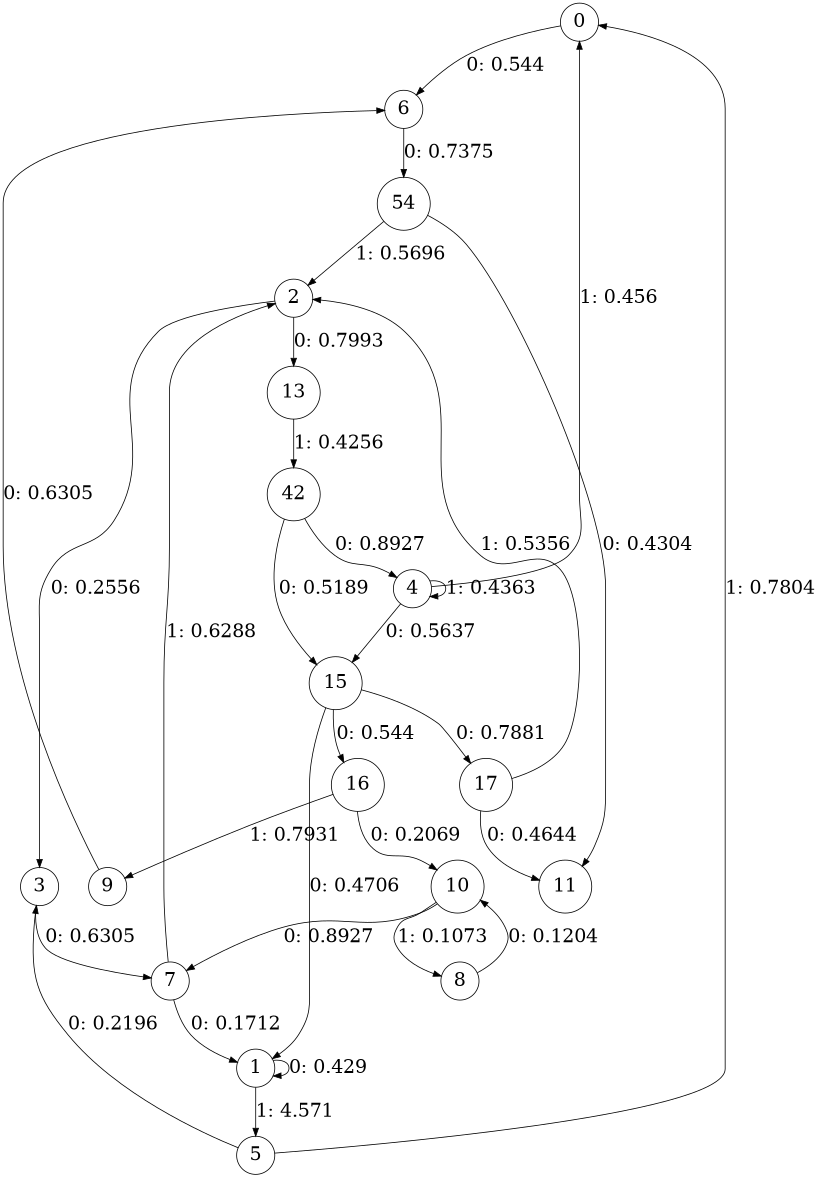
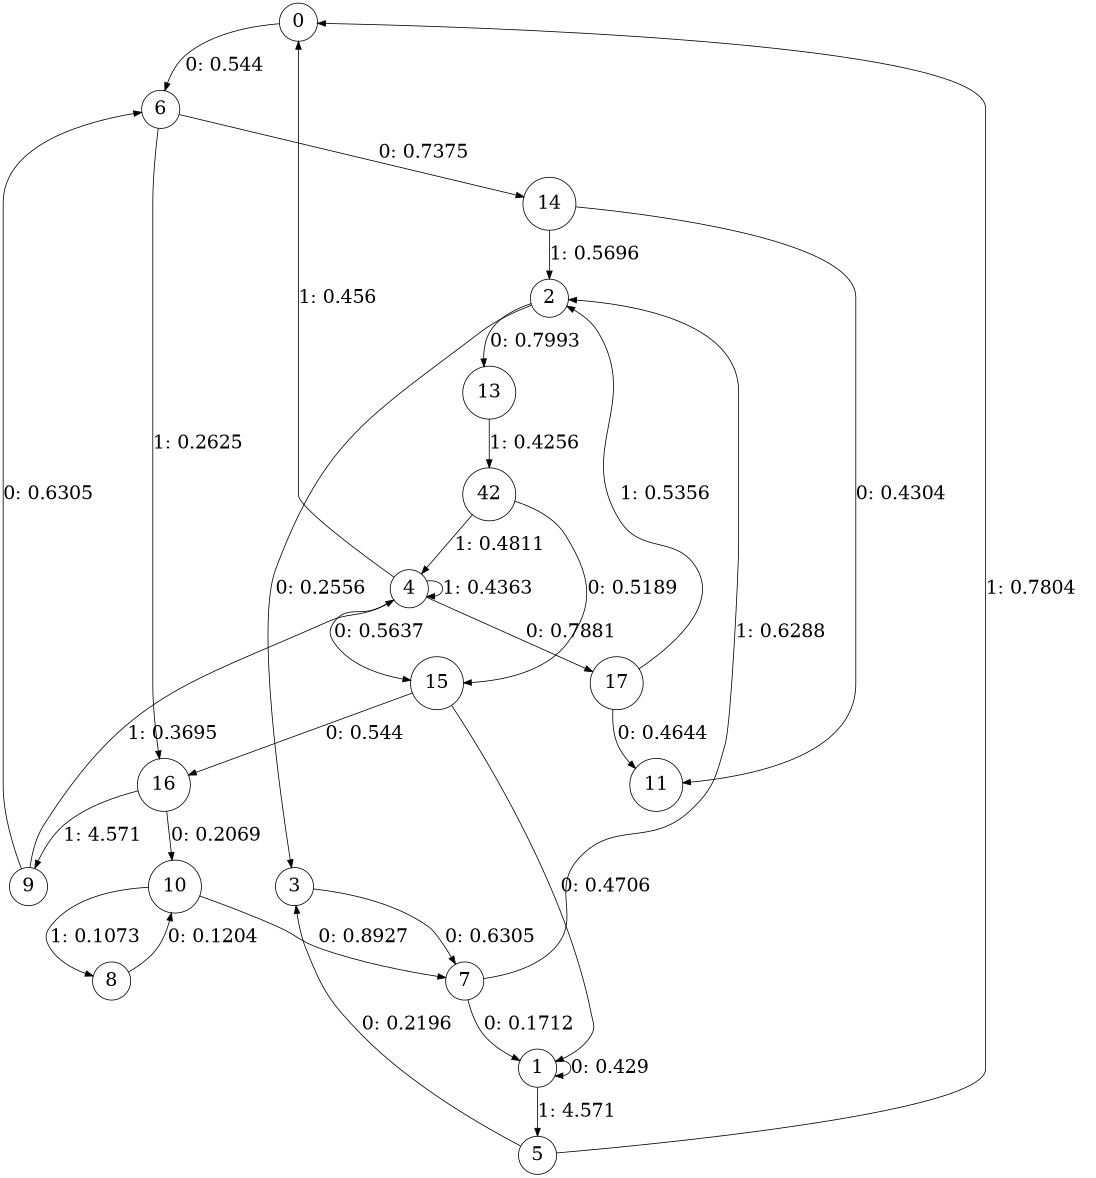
  digraph {
    node [fontsize=24 shape=circle]
    edge [fontsize=24]
    0
    6
-   14 [label=54]
+   14
    16
    4
    15
    2
    11
    10
    9
    1
    17
    5
    3
    7
    13
    n17 [label=42]
    8
    0 -> 6 [label="0: 0.544    "]
    6 -> 14 [label="0: 0.7375   "]
+   6 -> 16 [label="1: 0.2625   "]
    14 -> 2 [label="1: 0.5696   "]
    14 -> 11 [label="0: 0.4304   "]
    16 -> 10 [label="0: 0.2069   "]
-   16 -> 9 [label="1: 0.7931   "]
+   16 -> 9 [label="1: 4.571    "]
    4 -> 0 [label="1: 0.456    "]
    4 -> 4 [label="1: 0.4363   "]
    4 -> 15 [label="0: 0.5637   "]
    15 -> 16 [label="0: 0.544    "]
    15 -> 1 [label="0: 0.4706   "]
-   15 -> 17 [label="0: 0.7881   "]
+   4 -> 17 [label="0: 0.7881   "]
    2 -> 3 [label="0: 0.2556   "]
    2 -> 13 [label="0: 0.7993   "]
    10 -> 7 [label="0: 0.8927   "]
    10 -> 8 [label="1: 0.1073   "]
    9 -> 6 [label="0: 0.6305   "]
+   9 -> 4 [label="1: 0.3695   "]
    1 -> 1 [label="0: 0.429    "]
    1 -> 5 [label="1: 4.571    "]
    17 -> 2 [label="1: 0.5356   "]
    17 -> 11 [label="0: 0.4644   "]
    5 -> 0 [label="1: 0.7804   "]
    5 -> 3 [label="0: 0.2196   "]
    3 -> 7 [label="0: 0.6305   "]
    7 -> 2 [label="1: 0.6288   "]
    7 -> 1 [label="0: 0.1712   "]
    13 -> n17 [label="1: 0.4256   "]
-   n17 -> 4 [label="0: 0.8927   "]
+   n17 -> 4 [label="1: 0.4811   "]
    n17 -> 15 [label="0: 0.5189   "]
    8 -> 10 [label="0: 0.1204   "]
  }
